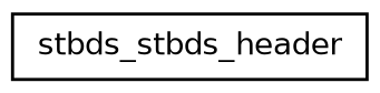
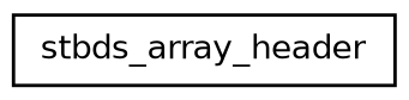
  digraph {
    rankdir=LR
-   n1 [color=black fillcolor=white fontname=Helvetica fontsize=10 height=0.2 label=stbds_stbds_header shape=record style=filled width=0.4]
+   n1 [color=black fillcolor=white fontname=Helvetica fontsize=10 height=0.2 label=stbds_array_header shape=record style=filled width=0.4]
  }
